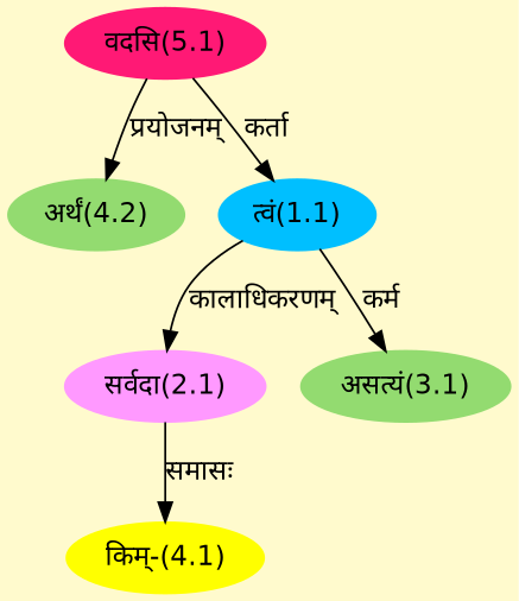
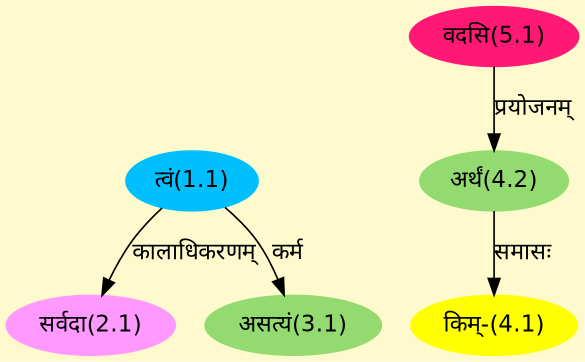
  digraph {
    bgcolor=lemonchiffon1
    compound=true
    fontname="DejaVu Sans"
    rankdir=BT
    node [color="#93DB70" fontname="DejaVu Sans" style=filled]
    edge [dir=back fontname="DejaVu Sans"]
    n1 [color="#00BFFF" label="त्वं(1.1)"]
    n2 [color="#FF1975" label="वदसि(5.1)"]
    n3 [color="#FF99FF" label="सर्वदा(2.1)"]
    n4 [label="असत्यं(3.1)"]
    n5 [color="#FFFF00" label="किम्-(4.1)"]
    n6 [label="अर्थं(4.2)"]
-   n1 -> n2 [label="कर्ता"]
    n3 -> n1 [label="कालाधिकरणम्"]
    n4 -> n1 [label="कर्म"]
-   n5 -> n3 [label="समासः"]
+   n5 -> n6 [label="समासः"]
    n6 -> n2 [label="प्रयोजनम्"]
  }
